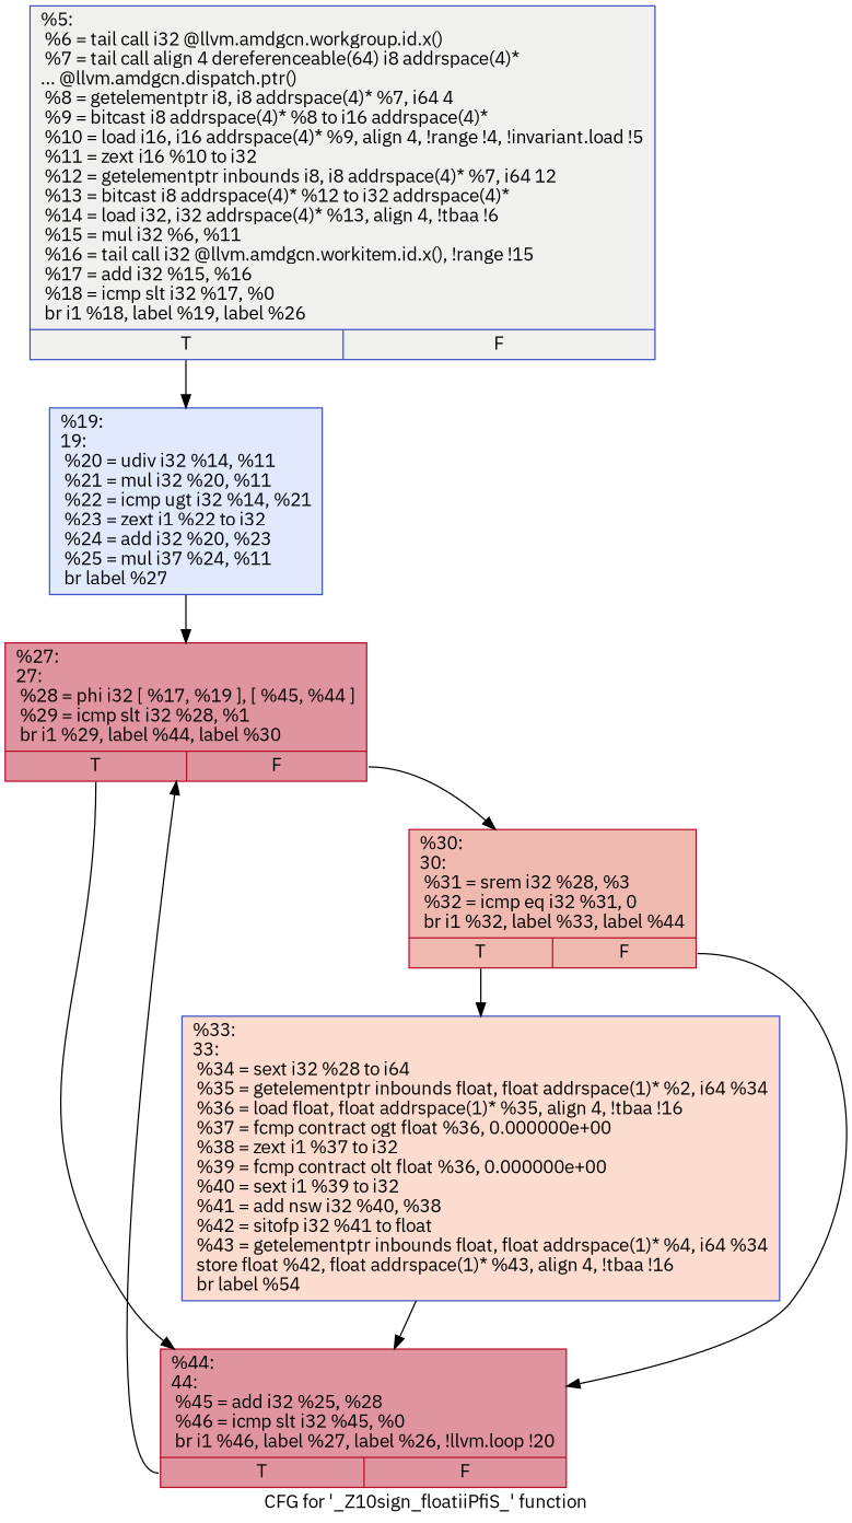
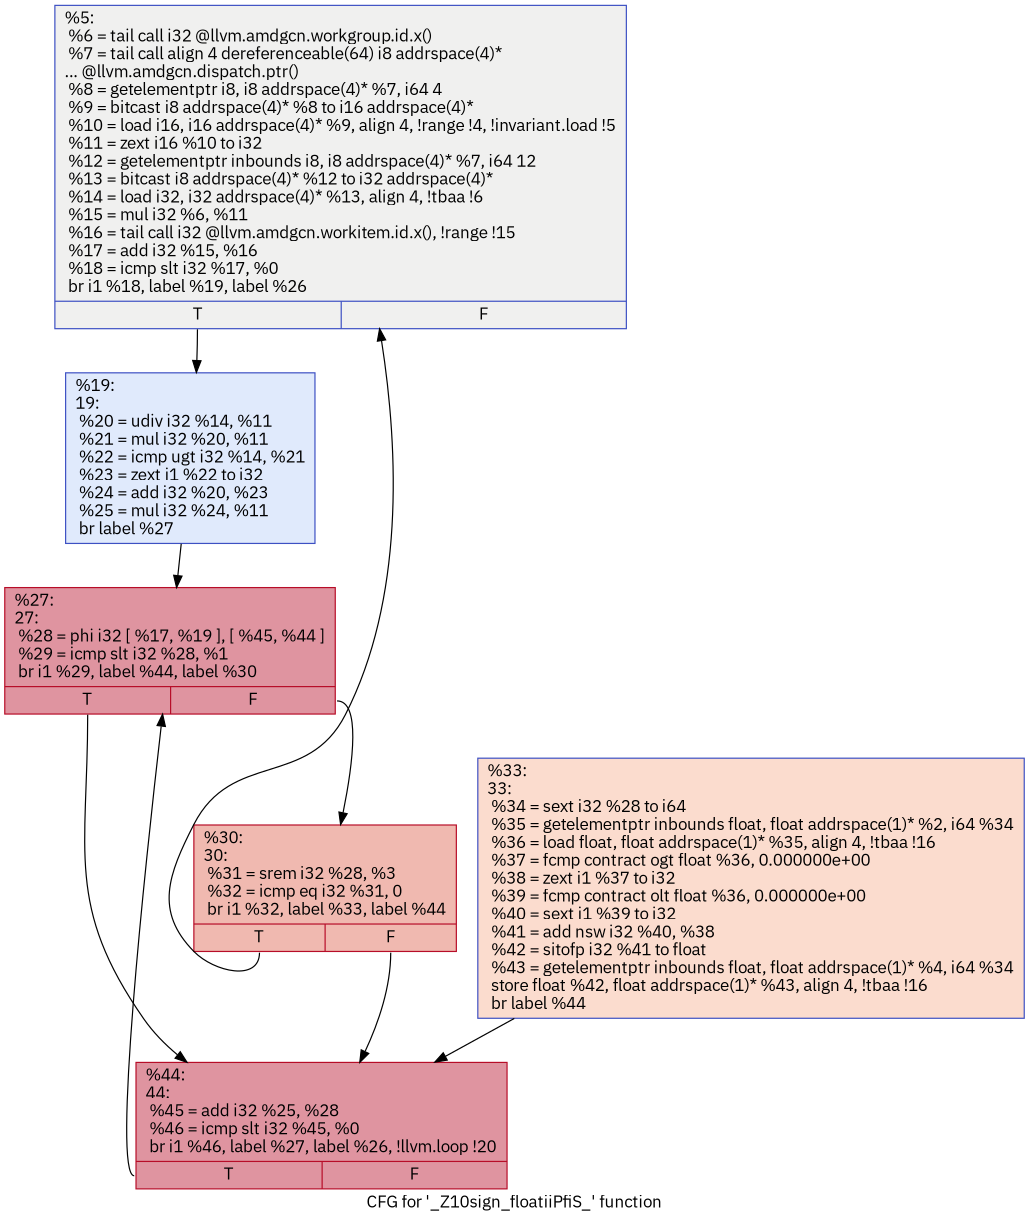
  digraph {
    fontname="IBM Plex Sans"
    label="CFG for '_Z10sign_floatiiPfiS_' function"
    node [color="#3d50c3ff" fillcolor="#b70d2870" fontname="IBM Plex Sans" shape=record style=filled]
    edge [fontname="IBM Plex Sans" tailport=s0]
    n1 [fillcolor="#dedcdb70" label="{%5:\l  %6 = tail call i32 @llvm.amdgcn.workgroup.id.x()\l  %7 = tail call align 4 dereferenceable(64) i8 addrspace(4)*\l... @llvm.amdgcn.dispatch.ptr()\l  %8 = getelementptr i8, i8 addrspace(4)* %7, i64 4\l  %9 = bitcast i8 addrspace(4)* %8 to i16 addrspace(4)*\l  %10 = load i16, i16 addrspace(4)* %9, align 4, !range !4, !invariant.load !5\l  %11 = zext i16 %10 to i32\l  %12 = getelementptr inbounds i8, i8 addrspace(4)* %7, i64 12\l  %13 = bitcast i8 addrspace(4)* %12 to i32 addrspace(4)*\l  %14 = load i32, i32 addrspace(4)* %13, align 4, !tbaa !6\l  %15 = mul i32 %6, %11\l  %16 = tail call i32 @llvm.amdgcn.workitem.id.x(), !range !15\l  %17 = add i32 %15, %16\l  %18 = icmp slt i32 %17, %0\l  br i1 %18, label %19, label %26\l|{<s0>T|<s1>F}}"]
-   n2 [fillcolor="#b9d0f970" label="{%19:\l19:                                               \l  %20 = udiv i32 %14, %11\l  %21 = mul i32 %20, %11\l  %22 = icmp ugt i32 %14, %21\l  %23 = zext i1 %22 to i32\l  %24 = add i32 %20, %23\l  %25 = mul i37 %24, %11\l  br label %27\l}"]
+   n2 [fillcolor="#b9d0f970" label="{%19:\l19:                                               \l  %20 = udiv i32 %14, %11\l  %21 = mul i32 %20, %11\l  %22 = icmp ugt i32 %14, %21\l  %23 = zext i1 %22 to i32\l  %24 = add i32 %20, %23\l  %25 = mul i32 %24, %11\l  br label %27\l}"]
    n3 [color="#b70d28ff" label="{%27:\l27:                                               \l  %28 = phi i32 [ %17, %19 ], [ %45, %44 ]\l  %29 = icmp slt i32 %28, %1\l  br i1 %29, label %44, label %30\l|{<s0>T|<s1>F}}"]
    n4 [color="#b70d28ff" label="{%44:\l44:                                               \l  %45 = add i32 %25, %28\l  %46 = icmp slt i32 %45, %0\l  br i1 %46, label %27, label %26, !llvm.loop !20\l|{<s0>T|<s1>F}}"]
    n5 [color="#b70d28ff" fillcolor="#de614d70" label="{%30:\l30:                                               \l  %31 = srem i32 %28, %3\l  %32 = icmp eq i32 %31, 0\l  br i1 %32, label %33, label %44\l|{<s0>T|<s1>F}}"]
-   n6 [fillcolor="#f7af9170" label="{%33:\l33:                                               \l  %34 = sext i32 %28 to i64\l  %35 = getelementptr inbounds float, float addrspace(1)* %2, i64 %34\l  %36 = load float, float addrspace(1)* %35, align 4, !tbaa !16\l  %37 = fcmp contract ogt float %36, 0.000000e+00\l  %38 = zext i1 %37 to i32\l  %39 = fcmp contract olt float %36, 0.000000e+00\l  %40 = sext i1 %39 to i32\l  %41 = add nsw i32 %40, %38\l  %42 = sitofp i32 %41 to float\l  %43 = getelementptr inbounds float, float addrspace(1)* %4, i64 %34\l  store float %42, float addrspace(1)* %43, align 4, !tbaa !16\l  br label %54\l}"]
+   n6 [fillcolor="#f7af9170" label="{%33:\l33:                                               \l  %34 = sext i32 %28 to i64\l  %35 = getelementptr inbounds float, float addrspace(1)* %2, i64 %34\l  %36 = load float, float addrspace(1)* %35, align 4, !tbaa !16\l  %37 = fcmp contract ogt float %36, 0.000000e+00\l  %38 = zext i1 %37 to i32\l  %39 = fcmp contract olt float %36, 0.000000e+00\l  %40 = sext i1 %39 to i32\l  %41 = add nsw i32 %40, %38\l  %42 = sitofp i32 %41 to float\l  %43 = getelementptr inbounds float, float addrspace(1)* %4, i64 %34\l  store float %42, float addrspace(1)* %43, align 4, !tbaa !16\l  br label %44\l}"]
    n1 -> n2
    n2 -> n3
    n3 -> n4
    n3 -> n5 [tailport=s1]
    n4 -> n3
    n5 -> n4 [tailport=s1]
-   n5 -> n6
+   n5 -> n1
    n6 -> n4
  }
